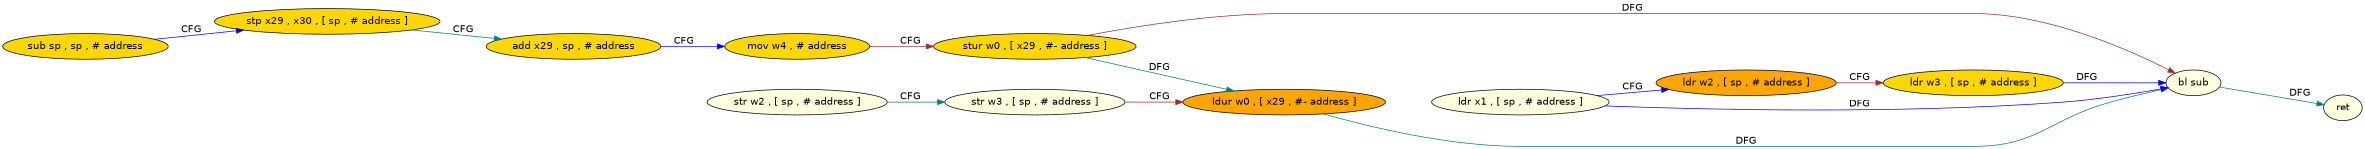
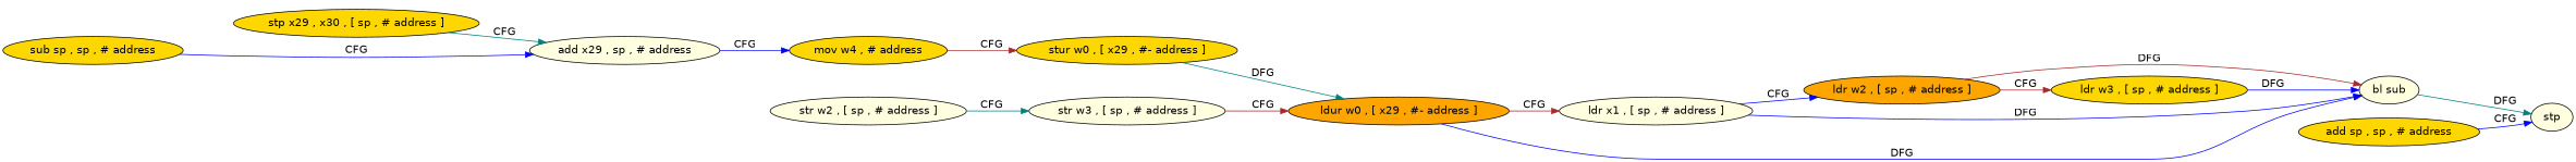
  digraph {
    fontname="DejaVu Sans"
    rankdir=LR
    node [fillcolor=gold fontname="DejaVu Sans" style=filled]
    edge [color=blue fontname="DejaVu Sans"]
    n1 [label="sub sp , sp , # address"]
    n2 [label="stp x29 , x30 , [ sp , # address ]"]
-   n3 [label="add x29 , sp , # address"]
+   n3 [fillcolor=lightyellow label="add x29 , sp , # address"]
    n4 [label="mov w4 , # address"]
    n5 [label="stur w0 , [ x29 , #- address ]"]
    n6 [fillcolor=orange label="ldur w0 , [ x29 , #- address ]"]
    n7 [fillcolor=lightyellow label="ldr x1 , [ sp , # address ]"]
    n8 [fillcolor=lightyellow label="bl sub"]
    n9 [fillcolor=lightyellow label="str w2 , [ sp , # address ]"]
    n10 [fillcolor=lightyellow label="str w3 , [ sp , # address ]"]
    n11 [fillcolor=orange label="ldr w2 , [ sp , # address ]"]
    n12 [label="ldr w3 , [ sp , # address ]"]
-   n13 [fillcolor=lightyellow label=ret]
-   n1 -> n2 [label=CFG]
+   n13 [fillcolor=lightyellow label=stp]
+   n14 [label="add sp , sp , # address"]
+   n1 -> n3 [label=CFG]
    n2 -> n3 [color=teal label=CFG]
    n3 -> n4 [label=CFG]
    n4 -> n5 [color=brown label=CFG]
    n5 -> n6 [color=teal label=DFG]
-   n6 -> n8 [color=teal label=DFG]
+   n6 -> n7 [color=brown label=CFG]
+   n6 -> n8 [label=DFG]
    n7 -> n8 [label=DFG]
    n7 -> n11 [label=CFG]
    n8 -> n13 [color=teal label=DFG]
    n9 -> n10 [color=teal label=CFG]
    n10 -> n6 [color=brown label=CFG]
-   n5 -> n8 [color=brown label=DFG]
+   n11 -> n8 [color=brown label=DFG]
    n11 -> n12 [color=brown label=CFG]
    n12 -> n8 [label=DFG]
+   n14 -> n13 [label=CFG]
  }
